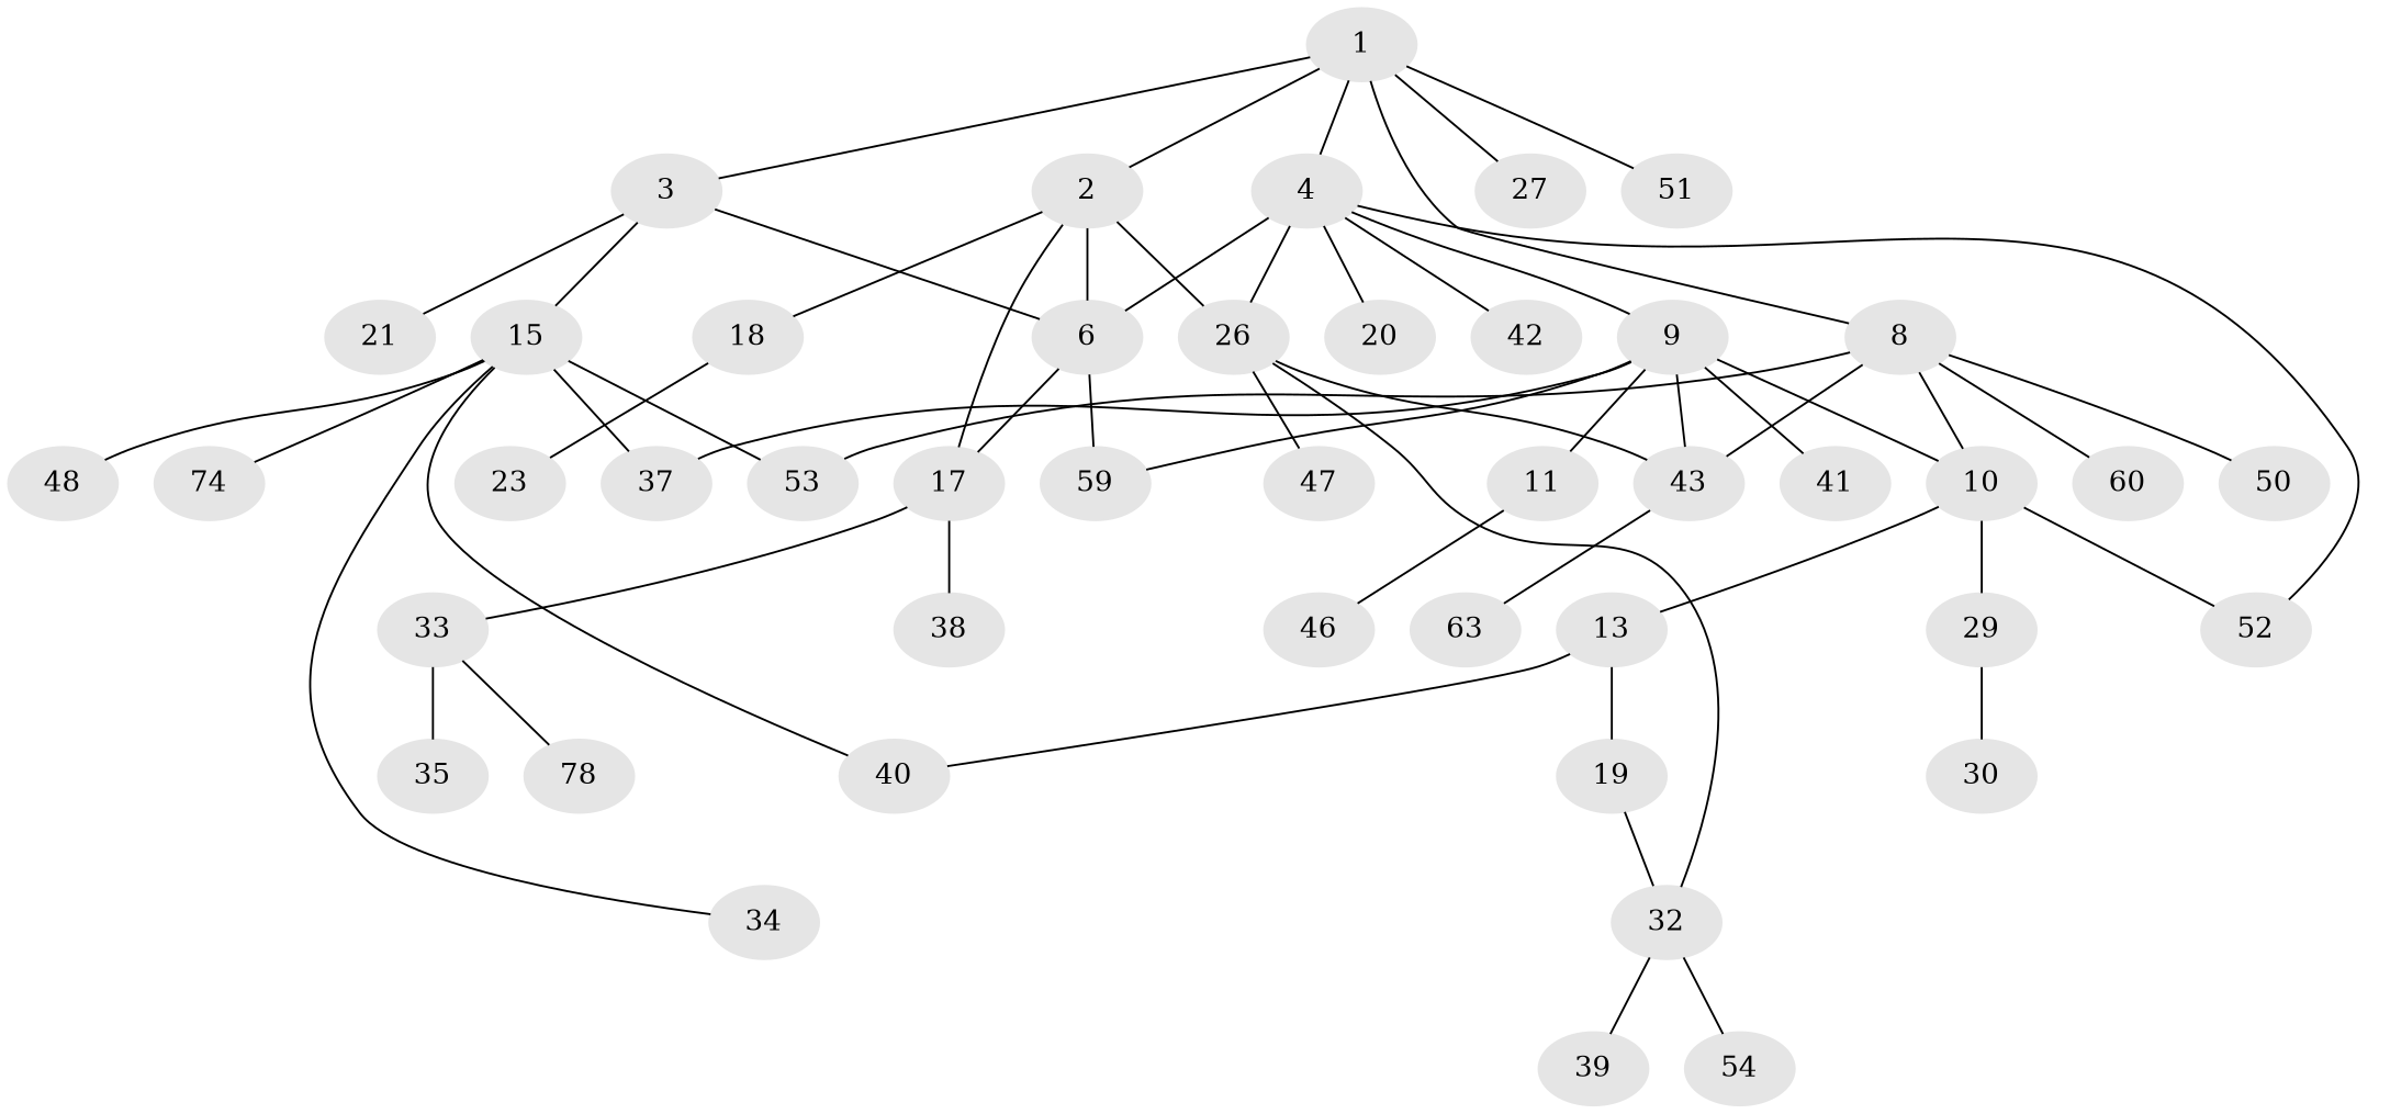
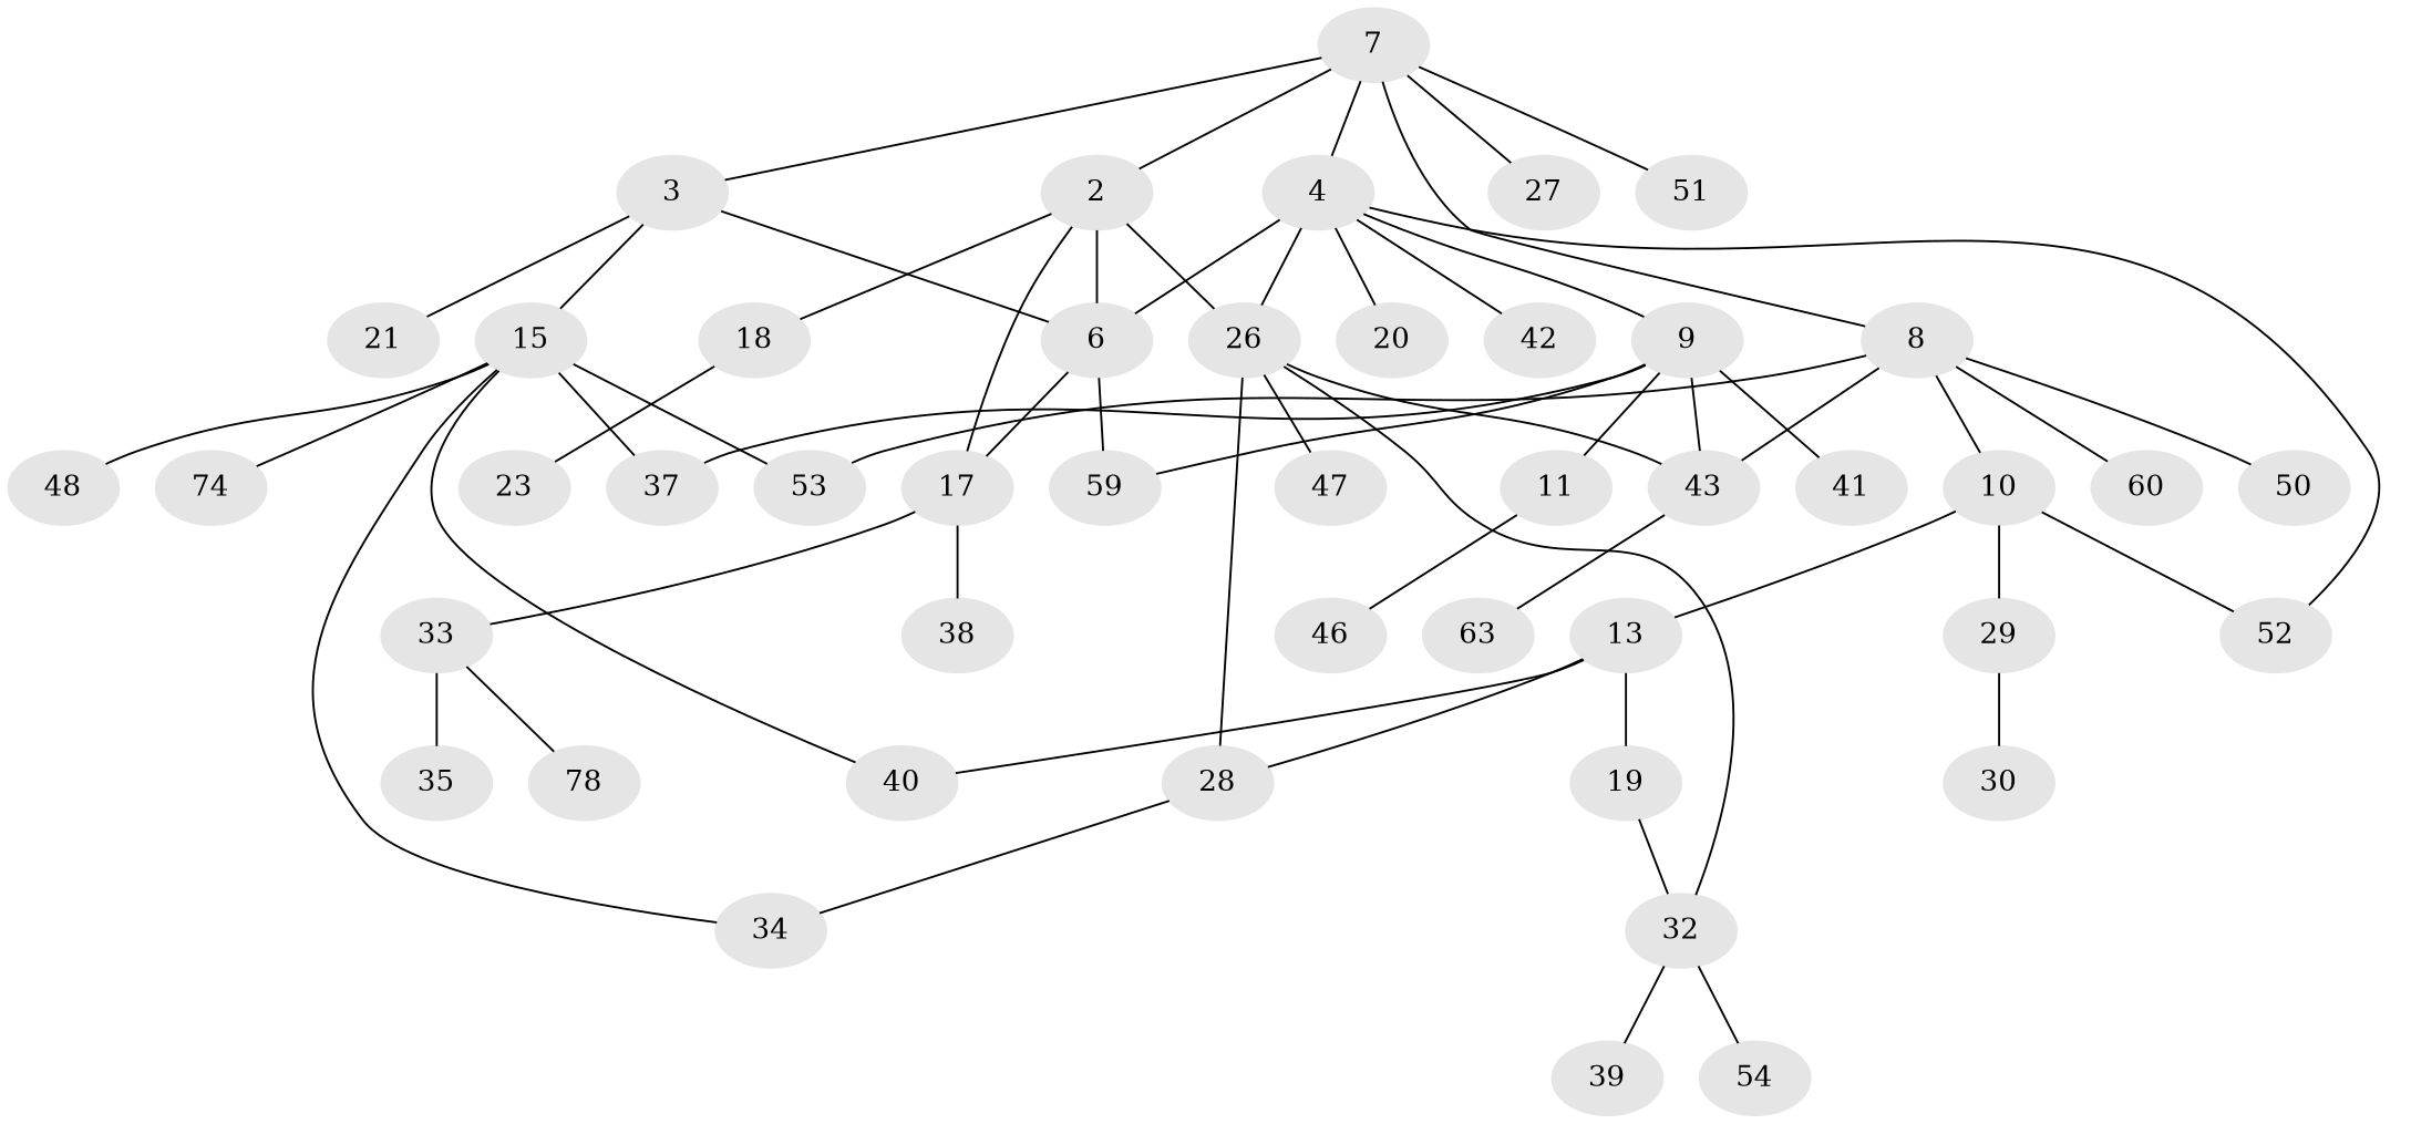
  graph {
    node [color=gray90 style=filled]
    2 [super="+49"]
    6
    17 [super="+31"]
    18
    26 [super="+45+79+67"]
-   1
+   1 [label=7]
    3 [super="+57"]
    4 [super="+16+24+5+7"]
    8 [super="+22+44"]
    27
    51
    15 [super="+56+36"]
    21
    9
    20
    42
    52 [super="+62+61"]
    10 [super="+12"]
    43
    50
    53 [super="+65+75"]
    60
    59 [super="+66"]
    33
    38
    23
+   28 [super="+64+73"]
    32
    47
    37
    40
    48 [super="+76"]
    34 [super="+58"]
    74
    11
    41
    13
    29
    63 [super="+68"]
    46
    19
    30
    35
    78
    39
    54
    2 -- 6
    2 -- 17
    2 -- 18
    2 -- 26
    6 -- 17
    6 -- 59
    17 -- 33
    17 -- 38
    18 -- 23
    26 -- 43
+   26 -- 28
    26 -- 32
    26 -- 47
    1 -- 2
    1 -- 3
    1 -- 4
    1 -- 8
    1 -- 27
    1 -- 51
    3 -- 6
    3 -- 15
    3 -- 21
    4 -- 6 [weight=2]
    4 -- 26
    4 -- 9
    4 -- 20
    4 -- 42
    4 -- 52
    8 -- 10
    8 -- 43
    8 -- 50
    8 -- 53
    8 -- 60
    15 -- 53
    15 -- 37
    15 -- 40
    15 -- 48
    15 -- 34
    15 -- 74
-   9 -- 10
    9 -- 43
    9 -- 59
    9 -- 37
    9 -- 11
    9 -- 41
    10 -- 52
    10 -- 13
    10 -- 29
    43 -- 63
    33 -- 35
    33 -- 78
+   28 -- 34
    32 -- 39
    32 -- 54
    11 -- 46
+   13 -- 28
    13 -- 40
    13 -- 19
    29 -- 30
    19 -- 32
  }
